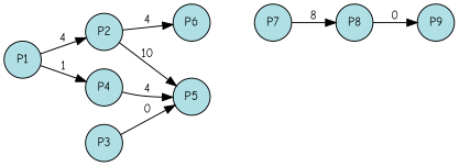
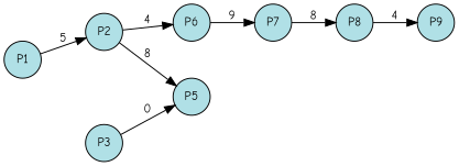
  digraph {
    fontname="Comic Neue"
    rankdir=LR
    splines=true
    node [fillcolor=powderblue fixedsize=true fontcolor=black fontname="Comic Neue" fontsize=12 margin=0 shape=circle style=filled]
    edge [fontcolor=black fontname="Comic Neue" fontsize=12 margin=0]
    n1 [label=P1 width=0.5]
    n2 [label=P2 width=0.5]
    n3 [label=P3 width=0.5]
-   n4 [label=P4 width=0.5]
    n5 [label=P5 width=0.5]
    n6 [label=P6 width=0.5]
    n7 [label=P7 width=0.5]
    n8 [label=P8 width=0.5]
    n9 [label=P9 width=0.5]
    subgraph sub_1 {
      rank=same
      n1
    }
    subgraph sub_2 {
      rank=same
      n2
      n3
-     n4
    }
    subgraph sub_3 {
      rank=same
      n5
      n6
    }
    subgraph sub_4 {
      rank=same
      n7
    }
    subgraph sub_5 {
      rank=same
      n8
    }
    subgraph sub_6 {
      rank=same
      n9
    }
-   n1 -> n2 [label=4]
-   n1 -> n4 [label=1]
-   n2 -> n5 [label=10]
+   n1 -> n2 [label=5]
+   n2 -> n5 [label=8]
    n2 -> n6 [label=4]
    n3 -> n5 [label=0]
-   n4 -> n5 [label=4]
+   n6 -> n7 [label=9]
    n7 -> n8 [label=8]
-   n8 -> n9 [label=0]
+   n8 -> n9 [label=4]
  }
